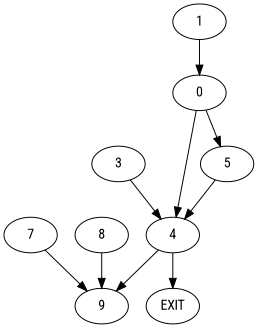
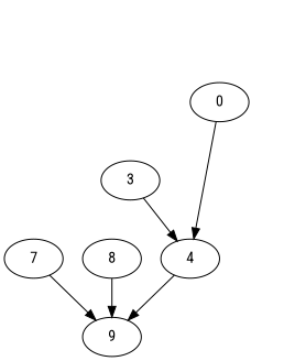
  digraph {
    fontname="Roboto Condensed"
    node [fontname="Roboto Condensed"]
    edge [fontname="Roboto Condensed"]
    n1 [label=0]
-   1
-   n3 [label=EXIT]
    4
-   5
    3
    9
    7
    8
    n1 -> 4
-   n1 -> 5
-   1 -> n1
-   4 -> n3
    4 -> 9
-   5 -> 4
    3 -> 4
    7 -> 9
    8 -> 9
  }
